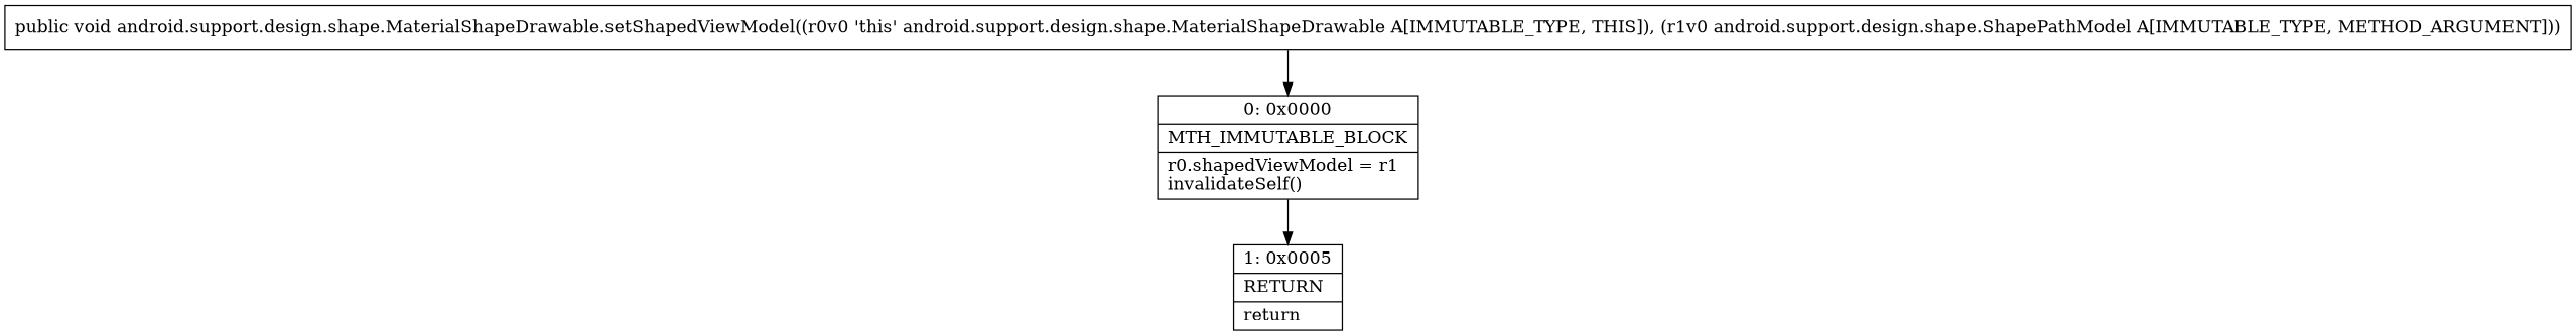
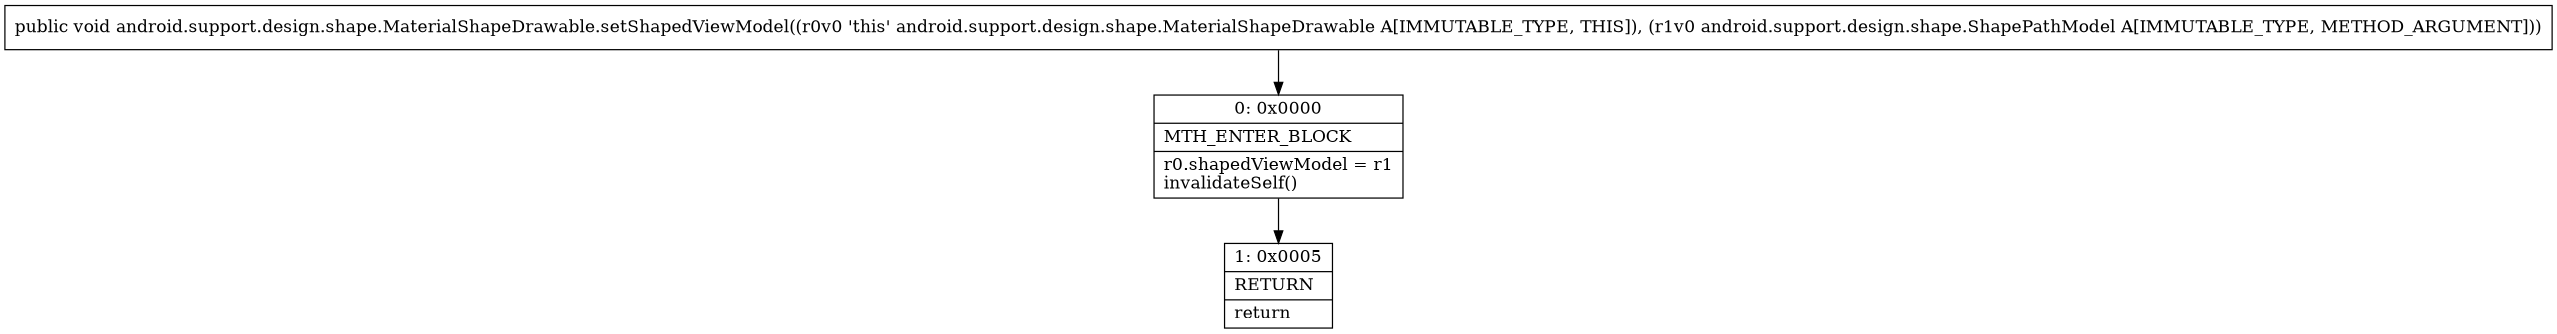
  digraph {
    node [shape=record]
-   n1 [label="{0\:\ 0x0000|MTH_IMMUTABLE_BLOCK\l|r0.shapedViewModel = r1\linvalidateSelf()\l}"]
+   n1 [label="{0\:\ 0x0000|MTH_ENTER_BLOCK\l|r0.shapedViewModel = r1\linvalidateSelf()\l}"]
    n2 [label="{1\:\ 0x0005|RETURN\l|return\l}"]
    n3 [label="{public void android.support.design.shape.MaterialShapeDrawable.setShapedViewModel((r0v0 'this' android.support.design.shape.MaterialShapeDrawable A[IMMUTABLE_TYPE, THIS]), (r1v0 android.support.design.shape.ShapePathModel A[IMMUTABLE_TYPE, METHOD_ARGUMENT])) }"]
    n1 -> n2
    n3 -> n1
  }
